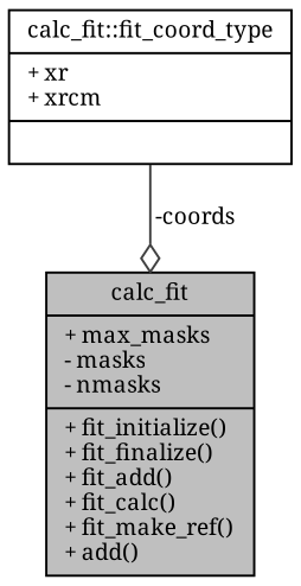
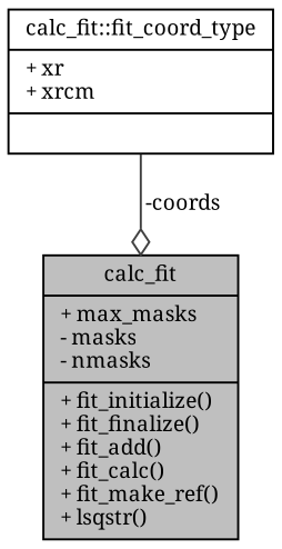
  digraph {
    fontname="Noto Serif"
    node [color=black fontname="Noto Serif" fontsize=10 shape=record style=filled]
-   n1 [fillcolor=grey75 fontcolor=black height=0.2 label="{calc_fit\n|+ max_masks\l- masks\l- nmasks\l|+ fit_initialize()\l+ fit_finalize()\l+ fit_add()\l+ fit_calc()\l+ fit_make_ref()\l+ add()\l}" width=0.4]
+   n1 [fillcolor=grey75 fontcolor=black height=0.2 label="{calc_fit\n|+ max_masks\l- masks\l- nmasks\l|+ fit_initialize()\l+ fit_finalize()\l+ fit_add()\l+ fit_calc()\l+ fit_make_ref()\l+ lsqstr()\l}" width=0.4]
    n2 [fillcolor=white height=0.2 label="{calc_fit::fit_coord_type\n|+ xr\l+ xrcm\l|}" width=0.4]
    n2 -> n1 [arrowhead=odiamond color=grey25 fontname="Noto Serif" fontsize=10 label=" -coords" labelfontname=Helvetica labelfontsize=10 style=solid]
  }
